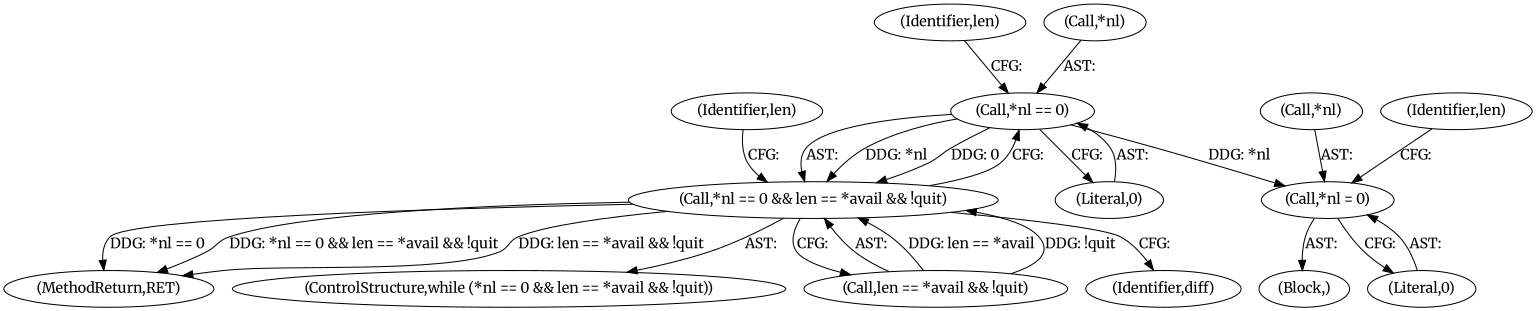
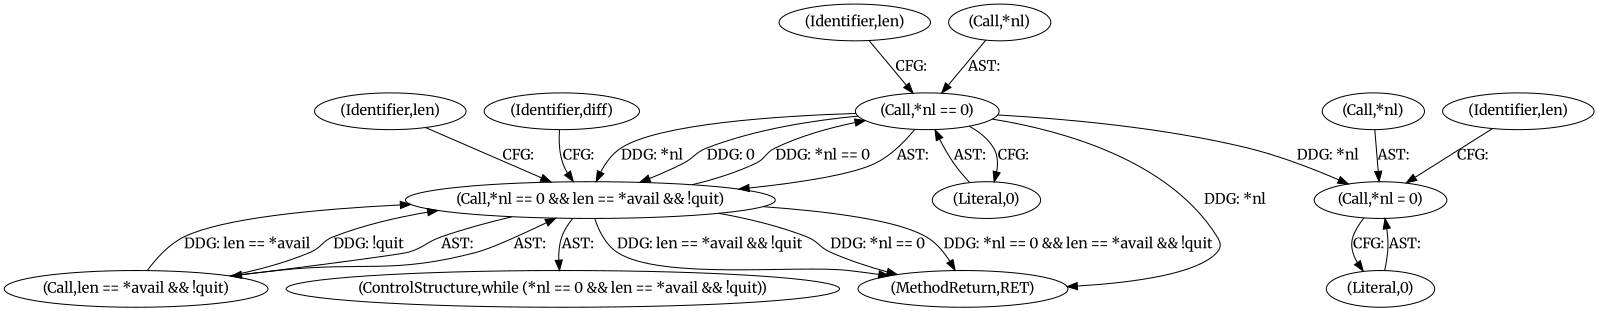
  digraph {
    fontname=Merriweather
    node [fontname=Merriweather]
    edge [fontname=Merriweather]
    n1 [label="(Call,*nl = 0)"]
-   n2 [label="(Block,)"]
    n3 [label="(Literal,0)"]
    n4 [label="(Call,*nl == 0)"]
    n5 [label="(Call,*nl == 0 && len == *avail && !quit)"]
    n6 [label="(MethodReturn,RET)"]
    n7 [label="(Literal,0)"]
    n8 [label="(Call,len == *avail && !quit)"]
    n9 [label="(ControlStructure,while (*nl == 0 && len == *avail && !quit))"]
    n10 [label="(Call,*nl)"]
    n11 [label="(Identifier,len)"]
    n12 [label="(Identifier,diff)"]
    n13 [label="(Identifier,len)"]
    n14 [label="(Call,*nl)"]
    n15 [label="(Identifier,len)"]
-   n1 -> n2 [label="AST: "]
    n1 -> n3 [label="CFG: "]
    n3 -> n1 [label="AST: "]
    n4 -> n1 [label="DDG: *nl"]
    n4 -> n5 [label="AST: "]
    n4 -> n5 [label="DDG: *nl"]
    n4 -> n5 [label="DDG: 0"]
+   n4 -> n6 [label="DDG: *nl"]
    n4 -> n7 [label="CFG: "]
-   n5 -> n4 [label="CFG: "]
+   n5 -> n4 [label="DDG: *nl == 0"]
    n5 -> n6 [label="DDG: *nl == 0"]
    n5 -> n6 [label="DDG: *nl == 0 && len == *avail && !quit"]
    n5 -> n6 [label="DDG: len == *avail && !quit"]
-   n5 -> n8 [label="CFG: "]
+   n5 -> n8 [label="AST: "]
    n5 -> n9 [label="AST: "]
    n7 -> n4 [label="AST: "]
    n8 -> n5 [label="AST: "]
    n8 -> n5 [label="DDG: len == *avail"]
    n8 -> n5 [label="DDG: !quit"]
    n10 -> n1 [label="AST: "]
    n11 -> n4 [label="CFG: "]
-   n5 -> n12 [label="CFG: "]
+   n12 -> n5 [label="CFG: "]
    n13 -> n1 [label="CFG: "]
    n14 -> n4 [label="AST: "]
    n15 -> n5 [label="CFG: "]
  }
